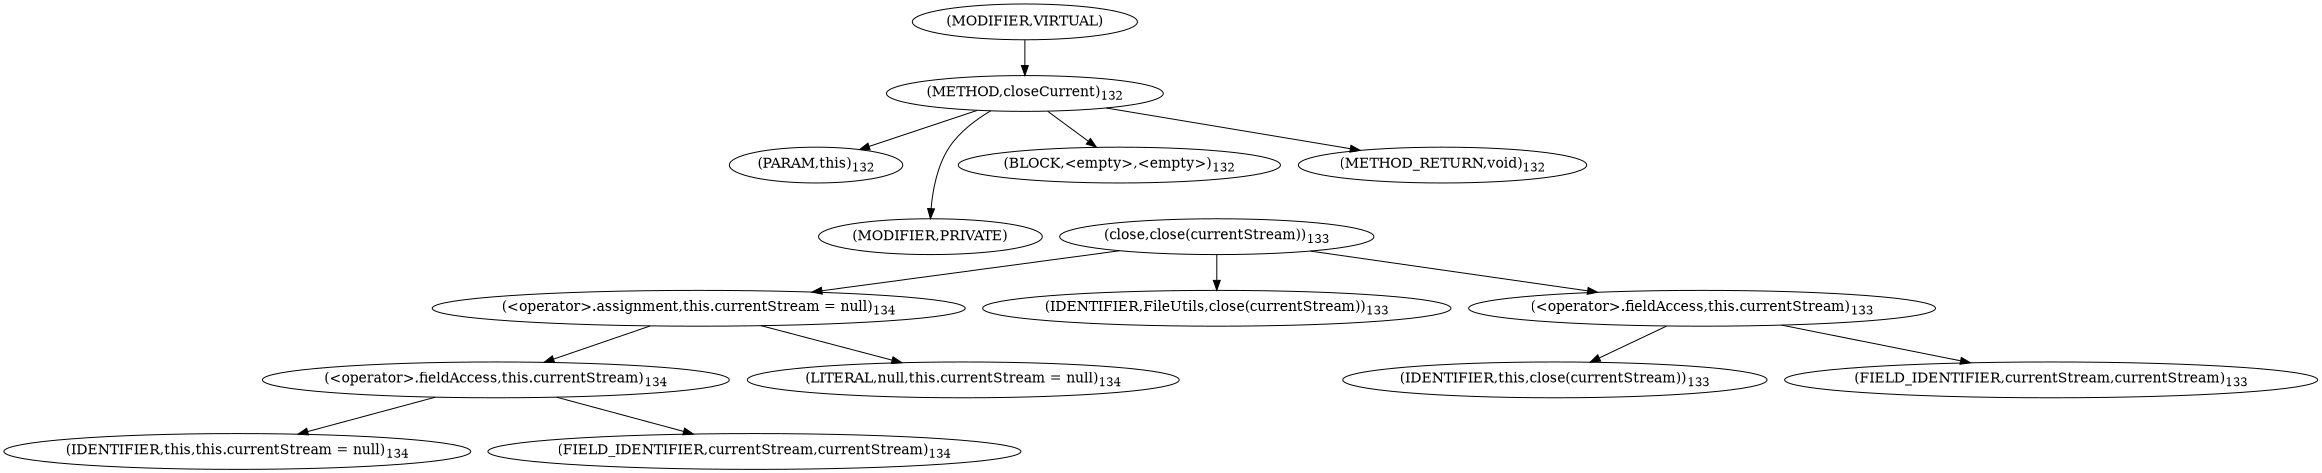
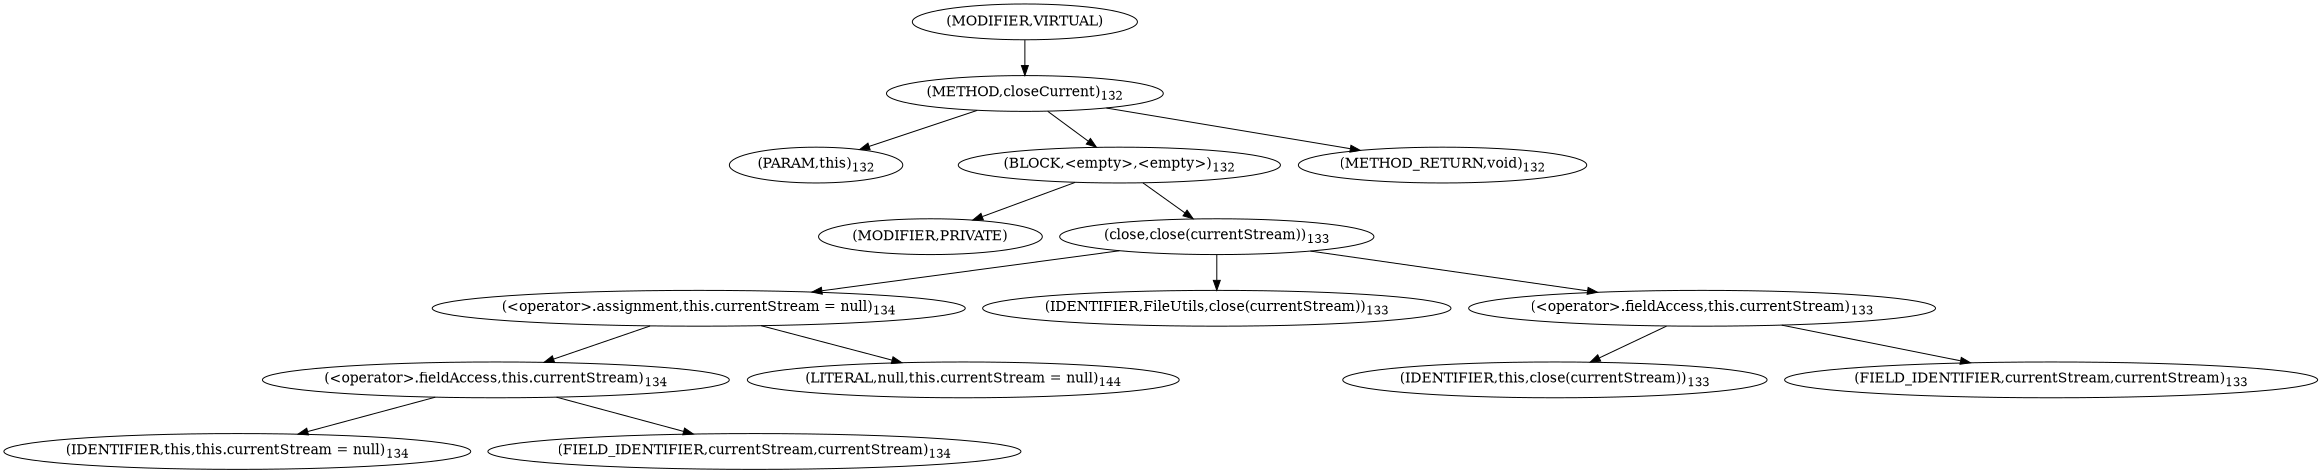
  digraph {
    n1 [label=<(METHOD,closeCurrent)<SUB>132</SUB>>]
    n2 [label=<(PARAM,this)<SUB>132</SUB>>]
    n3 [label=<(BLOCK,&lt;empty&gt;,&lt;empty&gt;)<SUB>132</SUB>>]
    n4 [label=<(MODIFIER,PRIVATE)>]
    n5 [label=<(METHOD_RETURN,void)<SUB>132</SUB>>]
    n6 [label=<(close,close(currentStream))<SUB>133</SUB>>]
    n7 [label=<(MODIFIER,VIRTUAL)>]
    n8 [label=<(&lt;operator&gt;.assignment,this.currentStream = null)<SUB>134</SUB>>]
    n9 [label=<(IDENTIFIER,FileUtils,close(currentStream))<SUB>133</SUB>>]
    n10 [label=<(&lt;operator&gt;.fieldAccess,this.currentStream)<SUB>133</SUB>>]
    n11 [label=<(&lt;operator&gt;.fieldAccess,this.currentStream)<SUB>134</SUB>>]
-   n12 [label=<(LITERAL,null,this.currentStream = null)<SUB>134</SUB>>]
+   n12 [label=<(LITERAL,null,this.currentStream = null)<SUB>144</SUB>>]
    n13 [label=<(IDENTIFIER,this,close(currentStream))<SUB>133</SUB>>]
    n14 [label=<(FIELD_IDENTIFIER,currentStream,currentStream)<SUB>133</SUB>>]
    n15 [label=<(IDENTIFIER,this,this.currentStream = null)<SUB>134</SUB>>]
    n16 [label=<(FIELD_IDENTIFIER,currentStream,currentStream)<SUB>134</SUB>>]
    n1 -> n2
    n1 -> n3
-   n1 -> n4
+   n3 -> n4
    n1 -> n5
+   n3 -> n6
    n6 -> n8
    n6 -> n9
    n6 -> n10
    n7 -> n1
    n8 -> n11
    n8 -> n12
    n10 -> n13
    n10 -> n14
    n11 -> n15
    n11 -> n16
  }
